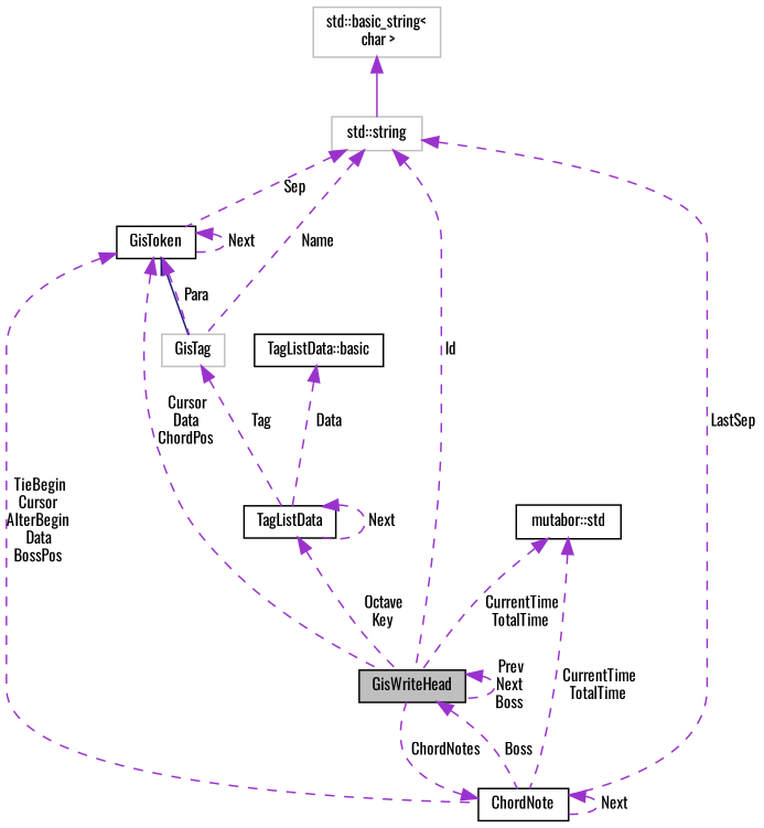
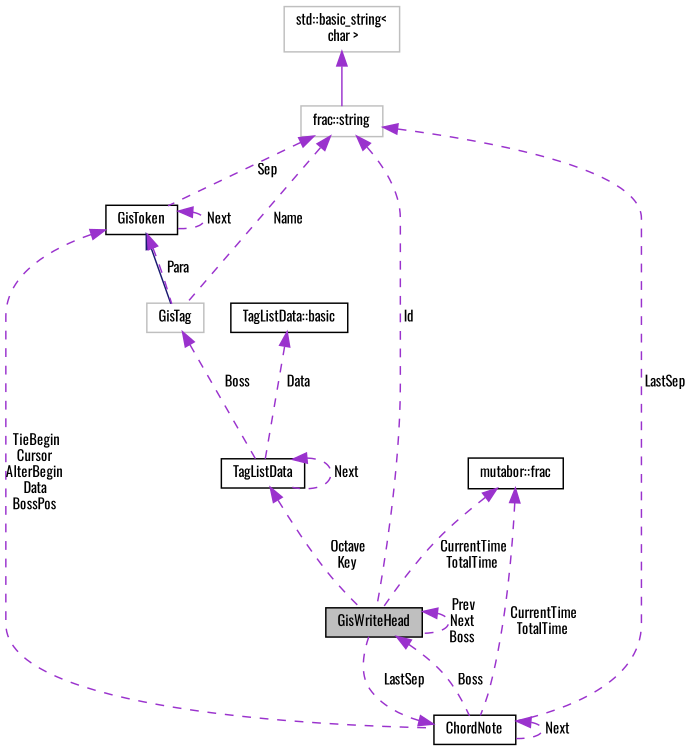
  digraph {
    fontname=Oswald
    node [color=black fillcolor=white fontname=Oswald fontsize=10 shape=record style=filled]
    edge [color=darkorchid3 dir=back fontname=Oswald fontsize=10 labelfontname=Sans labelfontsize=10 style=dashed]
    n1 [fillcolor=grey75 fontcolor=black height=0.2 label=GisWriteHead width=0.4]
    n2 [height=0.2 label=ChordNote width=0.4]
    n3 [height=0.2 label=TagListData width=0.4]
    n4 [height=0.2 label="TagListData::basic" width=0.4]
    n5 [color=grey75 height=0.2 label=GisTag width=0.4]
    n6 [height=0.2 label=GisToken width=0.4]
-   n7 [color=grey75 height=0.2 label="std::string" width=0.4]
+   n7 [color=grey75 height=0.2 label="frac::string" width=0.4]
    n8 [color=grey75 height=0.2 label="std::basic_string\<\l char \>" width=0.4]
-   n9 [height=0.2 label="mutabor::std" width=0.4]
+   n9 [height=0.2 label="mutabor::frac" width=0.4]
    n1 -> n1 [label=" Prev\nNext\nBoss"]
    n1 -> n2 [label=" Boss"]
-   n2 -> n1 [label=" ChordNotes"]
+   n2 -> n1 [label=" LastSep"]
    n2 -> n2 [label=" Next"]
    n3 -> n1 [label=" Octave\nKey"]
    n3 -> n3 [label=" Next"]
    n4 -> n3 [label=" Data"]
-   n5 -> n3 [label=" Tag"]
-   n6 -> n1 [label=" Cursor\nData\nChordPos"]
+   n5 -> n3 [label=" Boss"]
    n6 -> n2 [label=" TieBegin\nCursor\nAlterBegin\nData\nBossPos"]
    n6 -> n5 [color=midnightblue style=solid]
    n6 -> n5 [label=" Para"]
    n6 -> n6 [label=" Next"]
    n7 -> n1 [label=" Id"]
    n7 -> n2 [label=" LastSep"]
    n7 -> n5 [label=" Name"]
    n7 -> n6 [label=" Sep"]
    n8 -> n7 [style=solid]
    n9 -> n1 [label=" CurrentTime\nTotalTime"]
    n9 -> n2 [label=" CurrentTime\nTotalTime"]
  }
